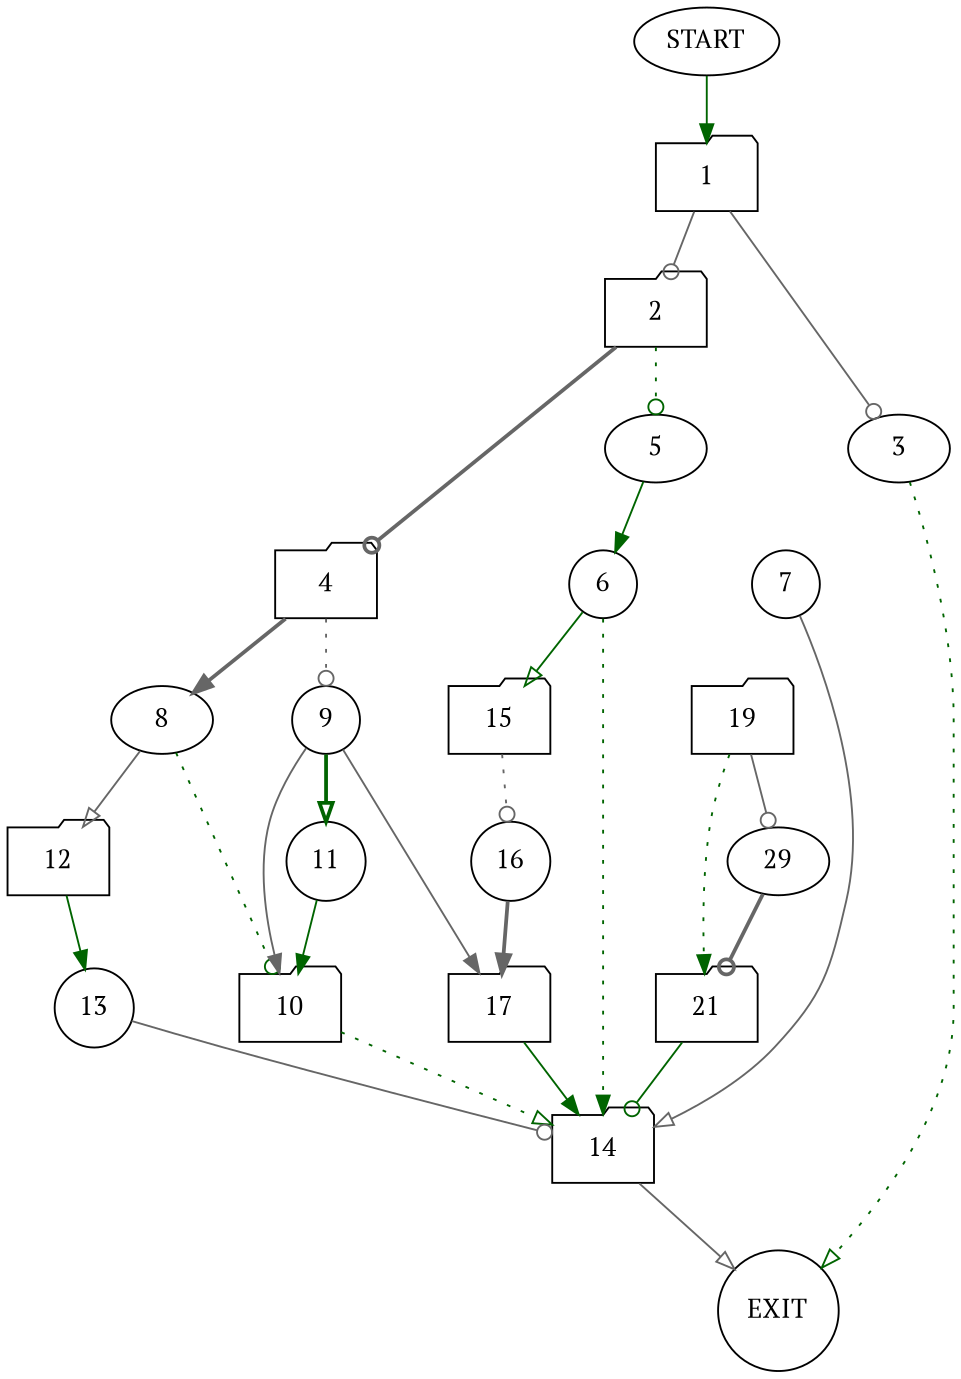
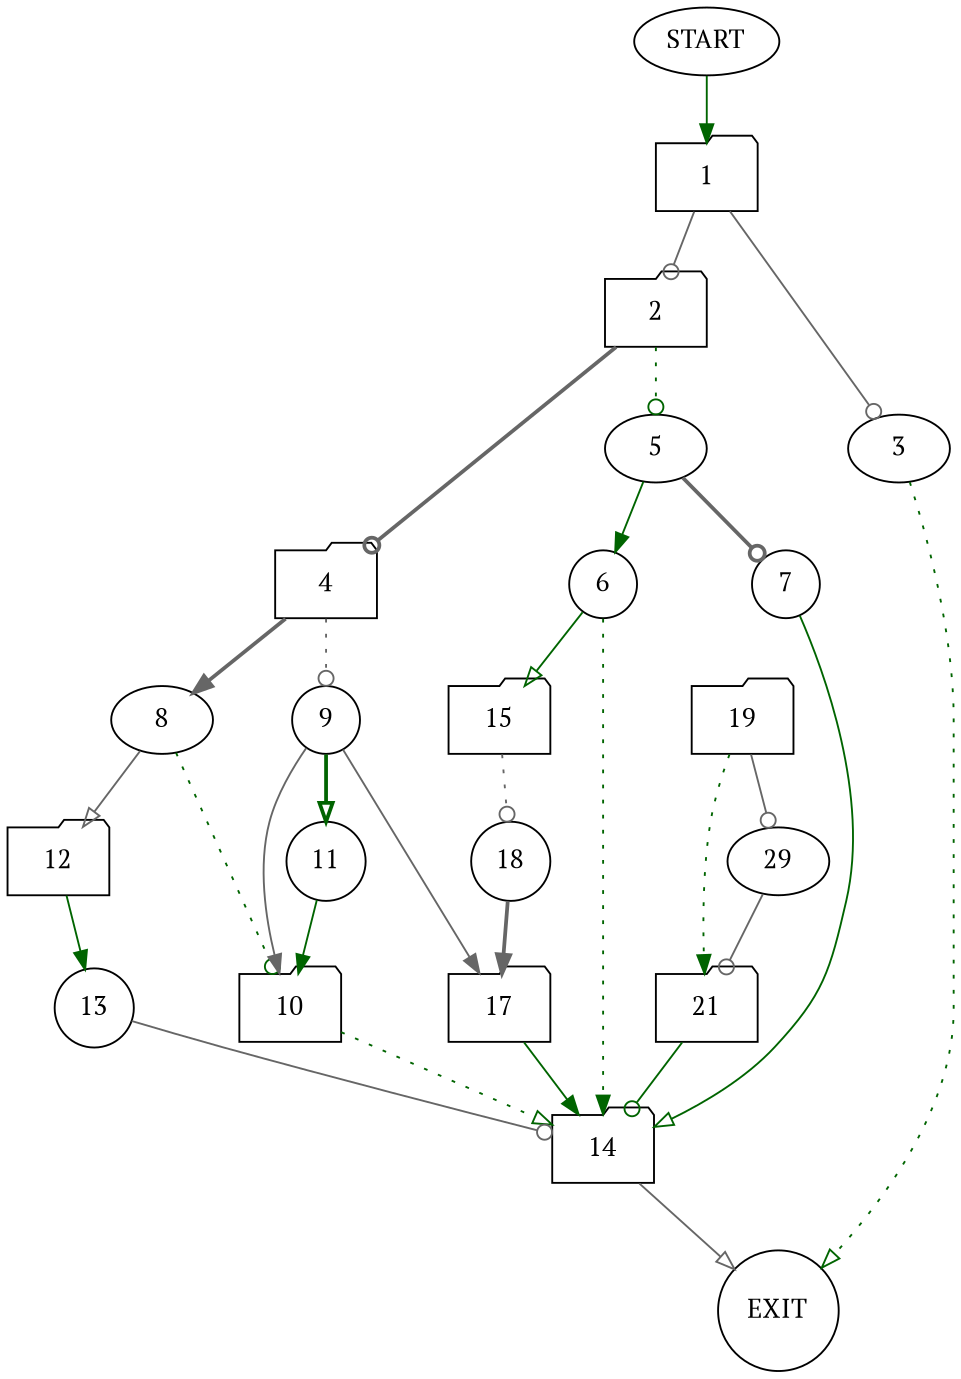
  digraph {
    fontname="PT Serif"
    node [fontname="PT Serif" shape=folder]
    edge [arrowhead=odot color=gray40 fontname="PT Serif" style=solid]
    n1 [label=START shape=ellipse]
    1
    2
    3 [shape=ellipse]
    n5 [label=EXIT shape=circle]
    4
    5 [shape=ellipse]
    8 [shape=ellipse]
    9 [shape=circle]
    6 [shape=circle]
    7 [shape=circle]
    12
    10
    11 [shape=circle]
    17
    14
    15
-   18 [shape=circle label=16]
+   18 [shape=circle]
    13 [shape=circle]
    n20 [label=29 shape=ellipse]
    19
    21
    n1 -> 1 [arrowhead=normal color=darkgreen]
    1 -> 2
    1 -> 3
    2 -> 4 [style=bold]
    2 -> 5 [color=darkgreen style=dotted]
    3 -> n5 [arrowhead=onormal color=darkgreen style=dotted]
    4 -> 8 [arrowhead=normal style=bold]
    4 -> 9 [style=dotted]
    5 -> 6 [arrowhead=normal color=darkgreen]
+   5 -> 7 [style=bold]
    8 -> 12 [arrowhead=onormal]
    8 -> 10 [color=darkgreen style=dotted]
    9 -> 10 [arrowhead=normal]
    9 -> 11 [arrowhead=onormal color=darkgreen style=bold]
    9 -> 17 [arrowhead=normal]
    6 -> 14 [arrowhead=normal color=darkgreen style=dotted]
    6 -> 15 [arrowhead=onormal color=darkgreen]
-   7 -> 14 [arrowhead=onormal]
+   7 -> 14 [arrowhead=onormal color=darkgreen]
    12 -> 13 [arrowhead=normal color=darkgreen]
    10 -> 14 [arrowhead=onormal color=darkgreen style=dotted]
    11 -> 10 [arrowhead=normal color=darkgreen]
    17 -> 14 [arrowhead=normal color=darkgreen]
    14 -> n5 [arrowhead=onormal]
    15 -> 18 [style=dotted]
    18 -> 17 [arrowhead=normal style=bold]
    13 -> 14
-   n20 -> 21 [style=bold]
+   n20 -> 21
    19 -> n20
    19 -> 21 [arrowhead=normal color=darkgreen style=dotted]
    21 -> 14 [color=darkgreen]
  }
